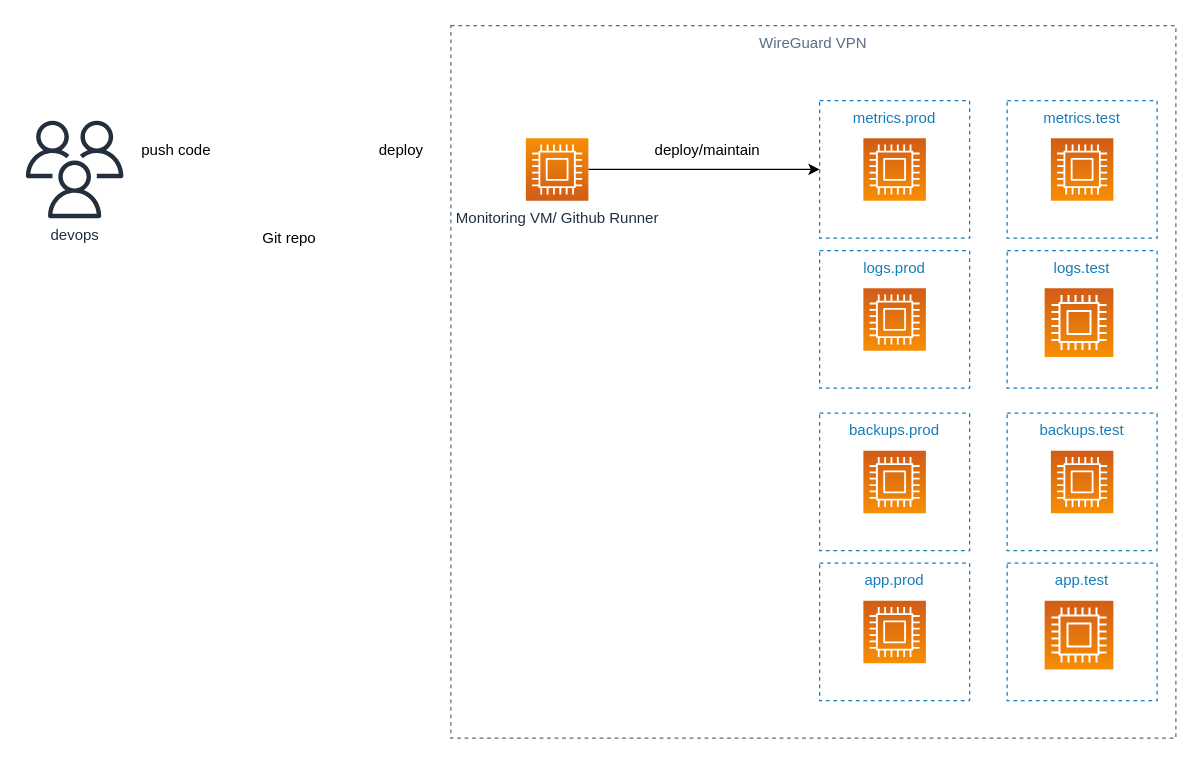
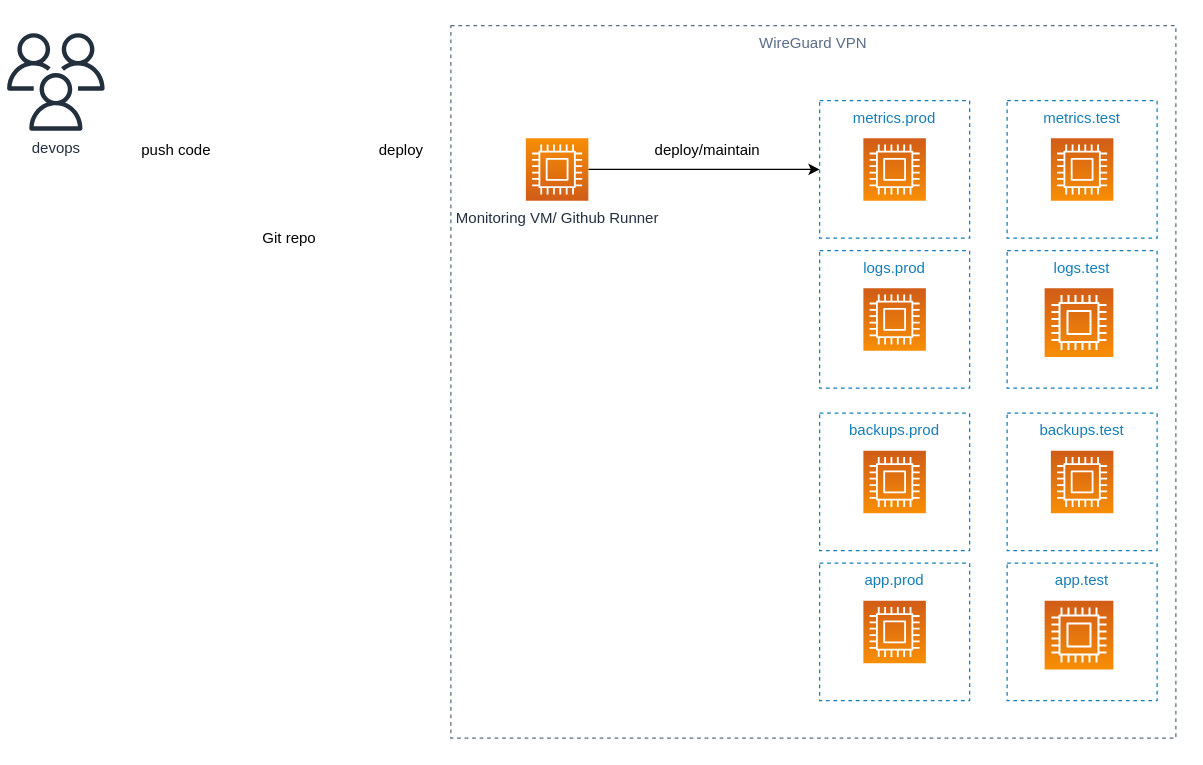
  <mxCell id="0" />
  <mxCell id="1" parent="0" />
  <mxCell id="2" value="WireGuard VPN" style="fillColor=none;strokeColor=#5A6C86;dashed=1;verticalAlign=top;fontStyle=0;fontColor=#5A6C86;whiteSpace=wrap;html=1;" vertex="1" parent="1"><mxGeometry x="360" y="20" width="580" height="570" as="geometry" /></mxCell>
  <mxCell id="3" style="edgeStyle=orthogonalEdgeStyle;rounded=0;orthogonalLoop=1;jettySize=auto;html=1;entryX=0;entryY=0.5;entryDx=0;entryDy=0;" edge="1" parent="1" source="4" target="5"><mxGeometry relative="1" as="geometry" /></mxCell>
  <mxCell id="4" value="Monitoring VM/ Github Runner" style="sketch=0;points=[[0,0,0],[0.25,0,0],[0.5,0,0],[0.75,0,0],[1,0,0],[0,1,0],[0.25,1,0],[0.5,1,0],[0.75,1,0],[1,1,0],[0,0.25,0],[0,0.5,0],[0,0.75,0],[1,0.25,0],[1,0.5,0],[1,0.75,0]];outlineConnect=0;fontColor=#232F3E;gradientColor=#F78E04;gradientDirection=north;fillColor=#D05C17;strokeColor=#ffffff;dashed=0;verticalLabelPosition=bottom;verticalAlign=top;align=center;html=1;fontSize=12;fontStyle=0;aspect=fixed;shape=mxgraph.aws4.resourceIcon;resIcon=mxgraph.aws4.compute;" vertex="1" parent="1"><mxGeometry x="420" y="110" width="50" height="50" as="geometry" /></mxCell>
  <mxCell id="5" value="metrics.prod" style="fillColor=none;strokeColor=#147EBA;dashed=1;verticalAlign=top;fontStyle=0;fontColor=#147EBA;whiteSpace=wrap;html=1;" vertex="1" parent="1"><mxGeometry x="655" y="80" width="120" height="110" as="geometry" /></mxCell>
  <mxCell id="6" value="" style="sketch=0;points=[[0,0,0],[0.25,0,0],[0.5,0,0],[0.75,0,0],[1,0,0],[0,1,0],[0.25,1,0],[0.5,1,0],[0.75,1,0],[1,1,0],[0,0.25,0],[0,0.5,0],[0,0.75,0],[1,0.25,0],[1,0.5,0],[1,0.75,0]];outlineConnect=0;fontColor=#232F3E;gradientColor=#F78E04;gradientDirection=north;fillColor=#D05C17;strokeColor=#ffffff;dashed=0;verticalLabelPosition=bottom;verticalAlign=top;align=center;html=1;fontSize=12;fontStyle=0;aspect=fixed;shape=mxgraph.aws4.resourceIcon;resIcon=mxgraph.aws4.compute;direction=west;" vertex="1" parent="1"><mxGeometry x="690" y="110" width="50" height="50" as="geometry" /></mxCell>
  <mxCell id="7" value="metrics.test" style="fillColor=none;strokeColor=#147EBA;dashed=1;verticalAlign=top;fontStyle=0;fontColor=#147EBA;whiteSpace=wrap;html=1;" vertex="1" parent="1"><mxGeometry x="805" y="80" width="120" height="110" as="geometry" /></mxCell>
  <mxCell id="8" value="" style="sketch=0;points=[[0,0,0],[0.25,0,0],[0.5,0,0],[0.75,0,0],[1,0,0],[0,1,0],[0.25,1,0],[0.5,1,0],[0.75,1,0],[1,1,0],[0,0.25,0],[0,0.5,0],[0,0.75,0],[1,0.25,0],[1,0.5,0],[1,0.75,0]];outlineConnect=0;fontColor=#232F3E;gradientColor=#F78E04;gradientDirection=north;fillColor=#D05C17;strokeColor=#ffffff;dashed=0;verticalLabelPosition=bottom;verticalAlign=top;align=center;html=1;fontSize=12;fontStyle=0;aspect=fixed;shape=mxgraph.aws4.resourceIcon;resIcon=mxgraph.aws4.compute;direction=west;" vertex="1" parent="1"><mxGeometry x="840" y="110" width="50" height="50" as="geometry" /></mxCell>
  <mxCell id="9" value="logs.prod" style="fillColor=none;strokeColor=#147EBA;dashed=1;verticalAlign=top;fontStyle=0;fontColor=#147EBA;whiteSpace=wrap;html=1;" vertex="1" parent="1"><mxGeometry x="655" y="200" width="120" height="110" as="geometry" /></mxCell>
  <mxCell id="10" value="" style="sketch=0;points=[[0,0,0],[0.25,0,0],[0.5,0,0],[0.75,0,0],[1,0,0],[0,1,0],[0.25,1,0],[0.5,1,0],[0.75,1,0],[1,1,0],[0,0.25,0],[0,0.5,0],[0,0.75,0],[1,0.25,0],[1,0.5,0],[1,0.75,0]];outlineConnect=0;fontColor=#232F3E;gradientColor=#F78E04;gradientDirection=north;fillColor=#D05C17;strokeColor=#ffffff;dashed=0;verticalLabelPosition=bottom;verticalAlign=top;align=center;html=1;fontSize=12;fontStyle=0;aspect=fixed;shape=mxgraph.aws4.resourceIcon;resIcon=mxgraph.aws4.compute;direction=west;" vertex="1" parent="1"><mxGeometry x="690" y="230" width="50" height="50" as="geometry" /></mxCell>
  <mxCell id="11" value="logs.test" style="fillColor=none;strokeColor=#147EBA;dashed=1;verticalAlign=top;fontStyle=0;fontColor=#147EBA;whiteSpace=wrap;html=1;" vertex="1" parent="1"><mxGeometry x="805" y="200" width="120" height="110" as="geometry" /></mxCell>
  <mxCell id="12" value="" style="sketch=0;points=[[0,0,0],[0.25,0,0],[0.5,0,0],[0.75,0,0],[1,0,0],[0,1,0],[0.25,1,0],[0.5,1,0],[0.75,1,0],[1,1,0],[0,0.25,0],[0,0.5,0],[0,0.75,0],[1,0.25,0],[1,0.5,0],[1,0.75,0]];outlineConnect=0;fontColor=#232F3E;gradientColor=#F78E04;gradientDirection=north;fillColor=#D05C17;strokeColor=#ffffff;dashed=0;verticalLabelPosition=bottom;verticalAlign=top;align=center;html=1;fontSize=12;fontStyle=0;aspect=fixed;shape=mxgraph.aws4.resourceIcon;resIcon=mxgraph.aws4.compute;direction=west;" vertex="1" parent="1"><mxGeometry x="835" y="230" width="55" height="55" as="geometry" /></mxCell>
  <mxCell id="13" value="backups.prod" style="fillColor=none;strokeColor=#147EBA;dashed=1;verticalAlign=top;fontStyle=0;fontColor=#147EBA;whiteSpace=wrap;html=1;" vertex="1" parent="1"><mxGeometry x="655" y="330" width="120" height="110" as="geometry" /></mxCell>
  <mxCell id="14" value="" style="sketch=0;points=[[0,0,0],[0.25,0,0],[0.5,0,0],[0.75,0,0],[1,0,0],[0,1,0],[0.25,1,0],[0.5,1,0],[0.75,1,0],[1,1,0],[0,0.25,0],[0,0.5,0],[0,0.75,0],[1,0.25,0],[1,0.5,0],[1,0.75,0]];outlineConnect=0;fontColor=#232F3E;gradientColor=#F78E04;gradientDirection=north;fillColor=#D05C17;strokeColor=#ffffff;dashed=0;verticalLabelPosition=bottom;verticalAlign=top;align=center;html=1;fontSize=12;fontStyle=0;aspect=fixed;shape=mxgraph.aws4.resourceIcon;resIcon=mxgraph.aws4.compute;direction=west;" vertex="1" parent="1"><mxGeometry x="690" y="360" width="50" height="50" as="geometry" /></mxCell>
  <mxCell id="15" value="backups.test" style="fillColor=none;strokeColor=#147EBA;dashed=1;verticalAlign=top;fontStyle=0;fontColor=#147EBA;whiteSpace=wrap;html=1;" vertex="1" parent="1"><mxGeometry x="805" y="330" width="120" height="110" as="geometry" /></mxCell>
  <mxCell id="16" value="" style="sketch=0;points=[[0,0,0],[0.25,0,0],[0.5,0,0],[0.75,0,0],[1,0,0],[0,1,0],[0.25,1,0],[0.5,1,0],[0.75,1,0],[1,1,0],[0,0.25,0],[0,0.5,0],[0,0.75,0],[1,0.25,0],[1,0.5,0],[1,0.75,0]];outlineConnect=0;fontColor=#232F3E;gradientColor=#F78E04;gradientDirection=north;fillColor=#D05C17;strokeColor=#ffffff;dashed=0;verticalLabelPosition=bottom;verticalAlign=top;align=center;html=1;fontSize=12;fontStyle=0;aspect=fixed;shape=mxgraph.aws4.resourceIcon;resIcon=mxgraph.aws4.compute;direction=west;" vertex="1" parent="1"><mxGeometry x="840" y="360" width="50" height="50" as="geometry" /></mxCell>
  <mxCell id="17" value="app.prod" style="fillColor=none;strokeColor=#147EBA;dashed=1;verticalAlign=top;fontStyle=0;fontColor=#147EBA;whiteSpace=wrap;html=1;" vertex="1" parent="1"><mxGeometry x="655" y="450" width="120" height="110" as="geometry" /></mxCell>
  <mxCell id="18" value="" style="sketch=0;points=[[0,0,0],[0.25,0,0],[0.5,0,0],[0.75,0,0],[1,0,0],[0,1,0],[0.25,1,0],[0.5,1,0],[0.75,1,0],[1,1,0],[0,0.25,0],[0,0.5,0],[0,0.75,0],[1,0.25,0],[1,0.5,0],[1,0.75,0]];outlineConnect=0;fontColor=#232F3E;gradientColor=#F78E04;gradientDirection=north;fillColor=#D05C17;strokeColor=#ffffff;dashed=0;verticalLabelPosition=bottom;verticalAlign=top;align=center;html=1;fontSize=12;fontStyle=0;aspect=fixed;shape=mxgraph.aws4.resourceIcon;resIcon=mxgraph.aws4.compute;direction=west;" vertex="1" parent="1"><mxGeometry x="690" y="480" width="50" height="50" as="geometry" /></mxCell>
  <mxCell id="19" value="app.test" style="fillColor=none;strokeColor=#147EBA;dashed=1;verticalAlign=top;fontStyle=0;fontColor=#147EBA;whiteSpace=wrap;html=1;" vertex="1" parent="1"><mxGeometry x="805" y="450" width="120" height="110" as="geometry" /></mxCell>
  <mxCell id="20" value="" style="sketch=0;points=[[0,0,0],[0.25,0,0],[0.5,0,0],[0.75,0,0],[1,0,0],[0,1,0],[0.25,1,0],[0.5,1,0],[0.75,1,0],[1,1,0],[0,0.25,0],[0,0.5,0],[0,0.75,0],[1,0.25,0],[1,0.5,0],[1,0.75,0]];outlineConnect=0;fontColor=#232F3E;gradientColor=#F78E04;gradientDirection=north;fillColor=#D05C17;strokeColor=#ffffff;dashed=0;verticalLabelPosition=bottom;verticalAlign=top;align=center;html=1;fontSize=12;fontStyle=0;aspect=fixed;shape=mxgraph.aws4.resourceIcon;resIcon=mxgraph.aws4.compute;direction=west;" vertex="1" parent="1"><mxGeometry x="835" y="480" width="55" height="55" as="geometry" /></mxCell>
- <mxCell id="21" value="devops" style="sketch=0;outlineConnect=0;fontColor=#232F3E;gradientColor=none;fillColor=#232F3D;strokeColor=none;dashed=0;verticalLabelPosition=bottom;verticalAlign=top;align=center;html=1;fontSize=12;fontStyle=0;aspect=fixed;pointerEvents=1;shape=mxgraph.aws4.users;" vertex="1" parent="1"><mxGeometry x="20" y="96" width="78" height="78" as="geometry" /></mxCell>
+ <mxCell id="21" value="devops" style="sketch=0;outlineConnect=0;fontColor=#232F3E;gradientColor=none;fillColor=#232F3D;strokeColor=none;dashed=0;verticalLabelPosition=bottom;verticalAlign=top;align=center;html=1;fontSize=12;fontStyle=0;aspect=fixed;pointerEvents=1;shape=mxgraph.aws4.users;" vertex="1" parent="1"><mxGeometry x="5" y="26" width="78" height="78" as="geometry" /></mxCell>
  <mxCell id="22" value="Git repo" style="shape=image;verticalLabelPosition=bottom;labelBackgroundColor=default;verticalAlign=top;aspect=fixed;imageAspect=0;image=https://cdn-icons-png.flaticon.com/512/25/25231.png;" vertex="1" parent="1"><mxGeometry x="190" y="94" width="82" height="82" as="geometry" /></mxCell>
  <mxCell id="23" value="deploy" style="text;html=1;align=center;verticalAlign=middle;resizable=0;points=[];autosize=1;strokeColor=none;fillColor=none;" vertex="1" parent="1"><mxGeometry x="290" y="105" width="60" height="30" as="geometry" /></mxCell>
  <mxCell id="24" value="push code" style="text;html=1;align=center;verticalAlign=middle;resizable=0;points=[];autosize=1;strokeColor=none;fillColor=none;" vertex="1" parent="1"><mxGeometry x="100" y="105" width="80" height="30" as="geometry" /></mxCell>
  <mxCell id="25" value="deploy/maintain" style="text;html=1;align=center;verticalAlign=middle;resizable=0;points=[];autosize=1;strokeColor=none;fillColor=none;" vertex="1" parent="1"><mxGeometry x="510" y="105" width="110" height="30" as="geometry" /></mxCell>
